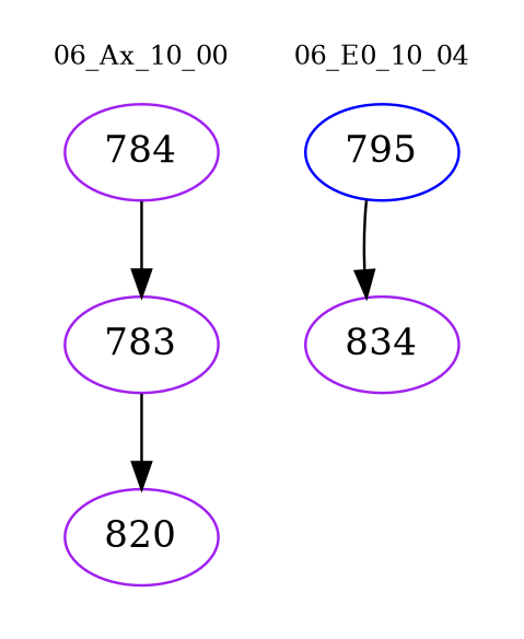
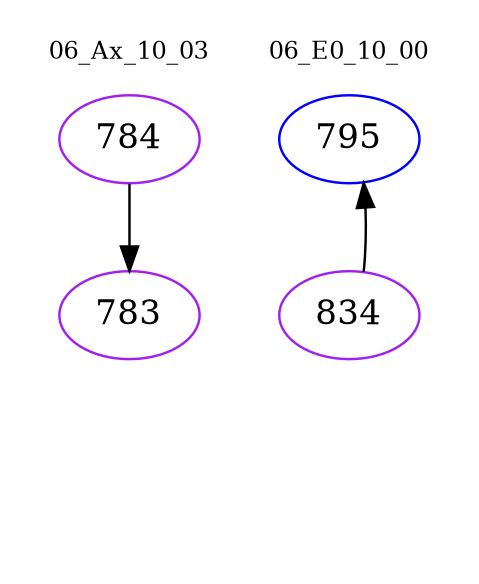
  digraph {
    node [color=purple]
    edge [color=black style=solid]
    n1 [label=784]
    n2 [label=783]
-   n3 [label=820]
    n4 [color=blue label=795]
    n5 [label=834]
    subgraph cluster_1 {
      color=white
      fontsize=10
-     label="06_Ax_10_00"
+     label="06_Ax_10_03"
      n1
      n2
-     n3
    }
    subgraph cluster_2 {
      color=white
      fontsize=10
-     label="06_E0_10_04"
+     label="06_E0_10_00"
      n4
      n5
    }
    n1 -> n2
-   n2 -> n3
-   n4 -> n5
+   n5 -> n4
  }
